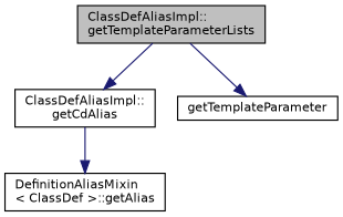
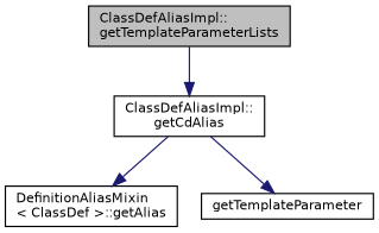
  digraph {
    rankdir=TB
    node [color=black fillcolor=white fontname=Helvetica fontsize=10 shape=record style=filled]
    edge [color=midnightblue fontname=Helvetica fontsize=10 labelfontname=Helvetica labelfontsize=10 style=solid]
    n1 [fillcolor=grey75 fontcolor=black height=0.2 label="ClassDefAliasImpl::\lgetTemplateParameterLists" width=0.4]
    n2 [height=0.2 label="ClassDefAliasImpl::\lgetCdAlias" width=0.4]
    n3 [height=0.2 label="DefinitionAliasMixin\l\< ClassDef \>::getAlias" width=0.4]
    n4 [height=0.2 label=getTemplateParameter width=0.4]
    n1 -> n2
    n2 -> n3
-   n1 -> n4
+   n2 -> n4
  }
